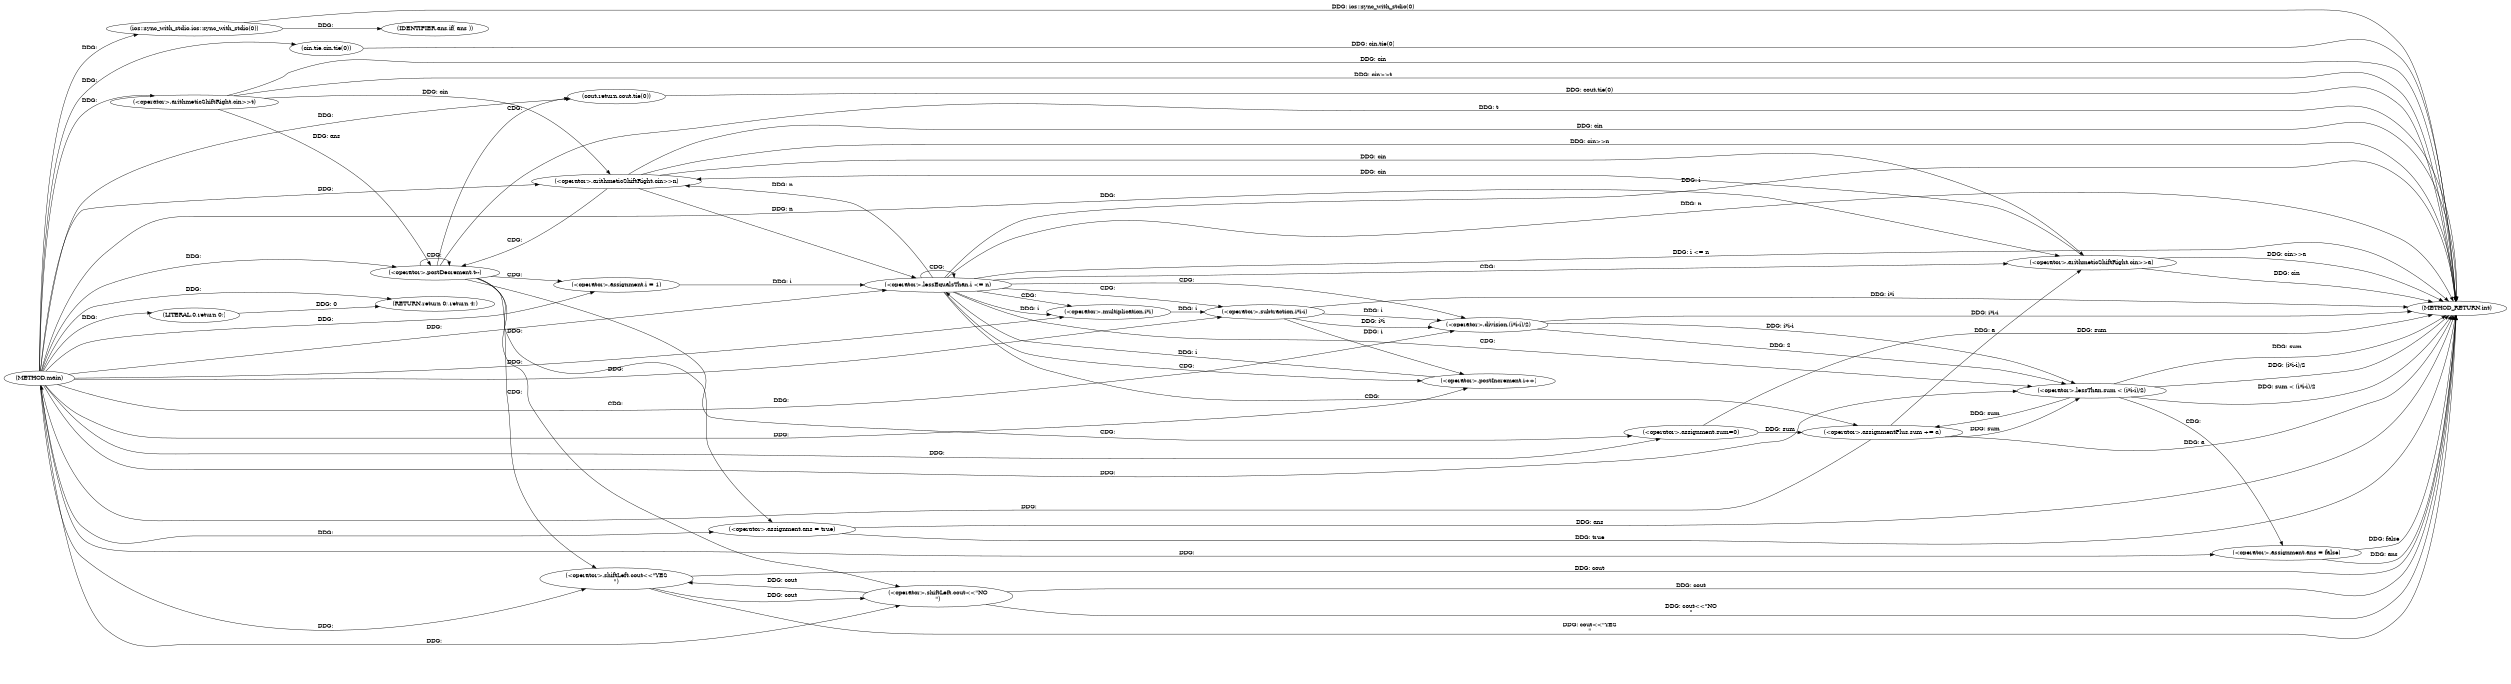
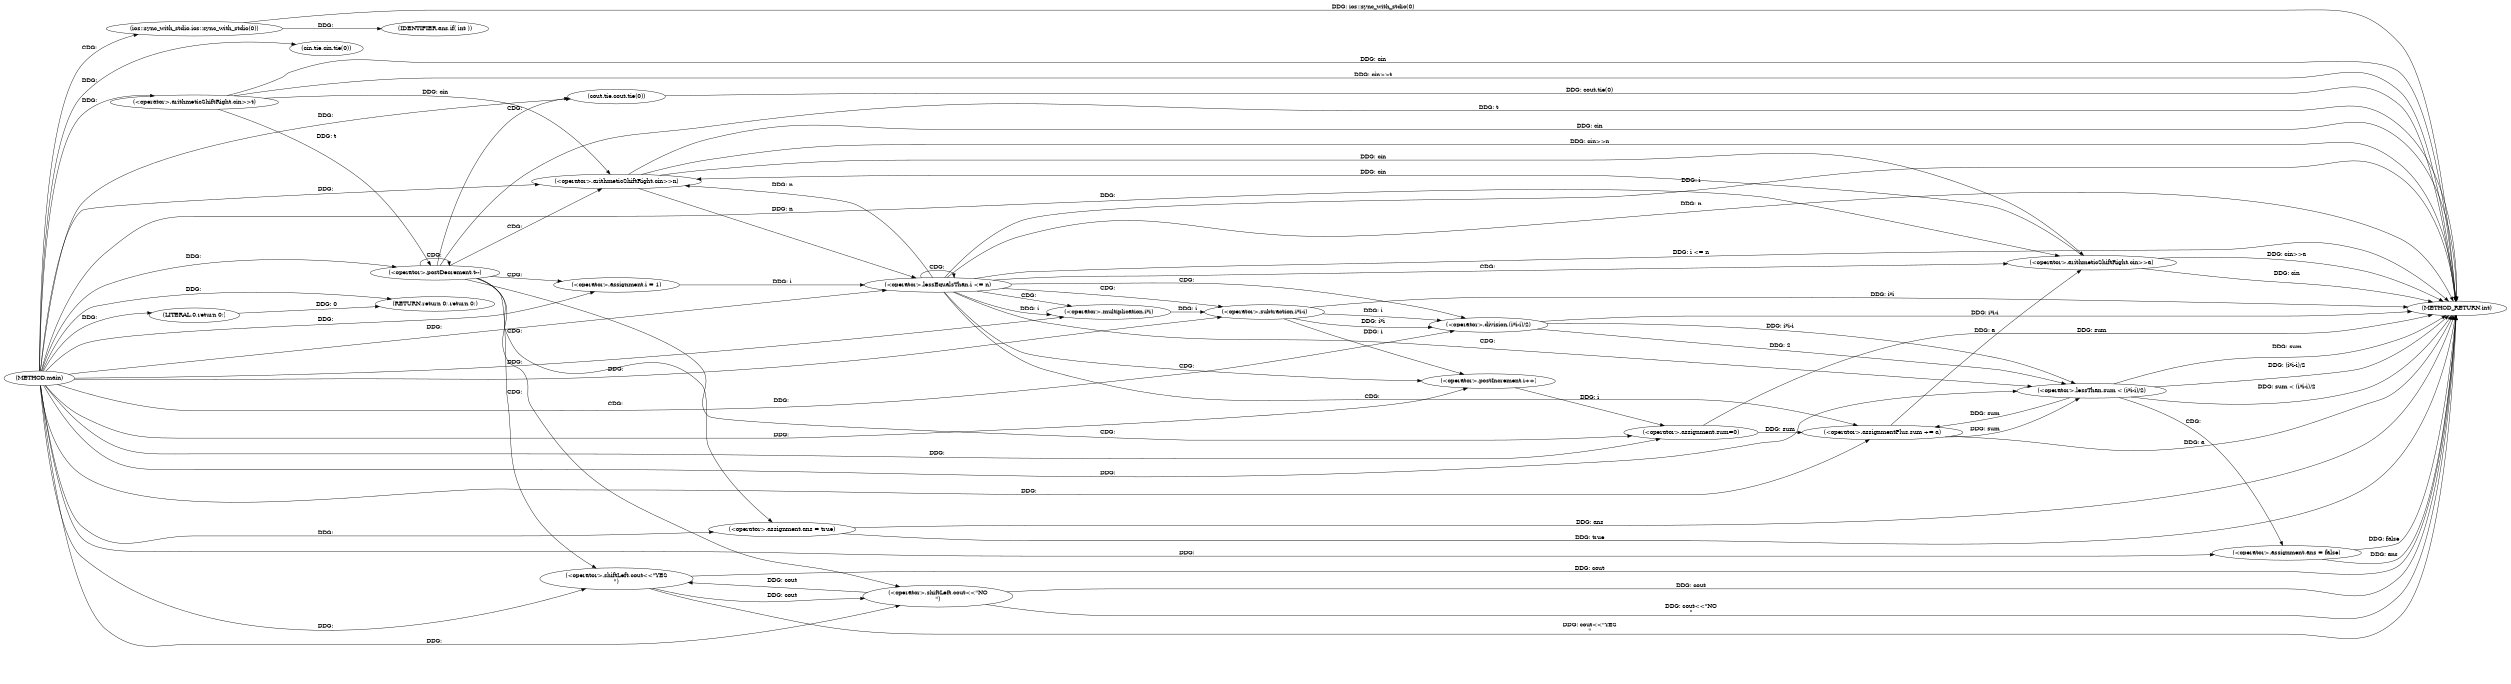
  digraph {
    rankdir=LR
    n1 [label="(METHOD,main)"]
    n2 [label="(ios::sync_with_stdio,ios::sync_with_stdio(0))"]
    n3 [label="(cin.tie,cin.tie(0))"]
-   n4 [label="(cout.return,cout.tie(0))"]
+   n4 [label="(cout.tie,cout.tie(0))"]
    n5 [label="(<operator>.arithmeticShiftRight,cin>>t)"]
-   n6 [label="(RETURN,return 0;,return 4;)"]
+   n6 [label="(RETURN,return 0;,return 0;)"]
    n7 [label="(<operator>.postDecrement,t--)"]
    n8 [label="(LITERAL,0,return 0;)"]
    n9 [label="(<operator>.arithmeticShiftRight,cin>>n)"]
    n10 [label="(<operator>.assignment,sum=0)"]
    n11 [label="(<operator>.assignment,ans = true)"]
    n12 [label="(<operator>.assignment,i = 1)"]
    n13 [label="(<operator>.lessEqualsThan,i <= n)"]
    n14 [label="(<operator>.postIncrement,i++)"]
    n15 [label="(<operator>.shiftLeft,cout<<\"YES\n\")"]
    n16 [label="(<operator>.arithmeticShiftRight,cin>>a)"]
    n17 [label="(<operator>.assignmentPlus,sum += a)"]
    n18 [label="(<operator>.shiftLeft,cout<<\"NO\n\")"]
    n19 [label="(<operator>.lessThan,sum < (i*i-i)/2)"]
    n20 [label="(<operator>.assignment,ans = false)"]
    n21 [label="(<operator>.division,(i*i-i)/2)"]
    n22 [label="(<operator>.subtraction,i*i-i)"]
    n23 [label="(<operator>.multiplication,i*i)"]
-   n24 [label="(IDENTIFIER,ans,if( ans ))"]
+   n24 [label="(IDENTIFIER,ans,if( int ))"]
    n25 [label="(METHOD_RETURN,int)"]
-   n1 -> n2 [label="DDG: "]
+   n1 -> n2 [label="CDG: "]
    n1 -> n3 [label="DDG: "]
    n1 -> n4 [label="DDG: "]
    n1 -> n5 [label="DDG: "]
    n1 -> n6 [label="DDG: "]
    n1 -> n7 [label="DDG: "]
    n1 -> n8 [label="DDG: "]
    n1 -> n9 [label="DDG: "]
    n1 -> n10 [label="DDG: "]
    n1 -> n11 [label="DDG: "]
    n1 -> n12 [label="DDG: "]
    n1 -> n13 [label="DDG: "]
    n1 -> n14 [label="DDG: "]
    n1 -> n15 [label="DDG: "]
    n1 -> n16 [label="DDG: "]
-   n17 -> n1 [label="DDG: "]
+   n1 -> n17 [label="DDG: "]
    n1 -> n18 [label="DDG: "]
    n1 -> n19 [label="DDG: "]
    n1 -> n20 [label="DDG: "]
    n1 -> n21 [label="DDG: "]
    n1 -> n22 [label="DDG: "]
    n1 -> n23 [label="DDG: "]
    n2 -> n24 [label="DDG: "]
    n2 -> n25 [label="DDG: ios::sync_with_stdio(0)"]
-   n3 -> n25 [label="DDG: cin.tie(0)"]
    n4 -> n25 [label="DDG: cout.tie(0)"]
-   n5 -> n7 [label="DDG: ans"]
+   n5 -> n7 [label="DDG: t"]
    n5 -> n9 [label="DDG: cin"]
    n5 -> n25 [label="DDG: cin"]
    n5 -> n25 [label="DDG: cin>>t"]
    n7 -> n4 [label="CDG: "]
    n7 -> n7 [label="CDG: "]
-   n9 -> n7 [label="CDG: "]
+   n7 -> n9 [label="CDG: "]
    n7 -> n10 [label="CDG: "]
-   n7 -> n11 [label="DDG: "]
+   n7 -> n11 [label="CDG: "]
    n7 -> n12 [label="CDG: "]
    n7 -> n15 [label="CDG: "]
    n7 -> n18 [label="CDG: "]
    n7 -> n25 [label="DDG: t"]
    n8 -> n6 [label="DDG: 0"]
    n9 -> n13 [label="DDG: n"]
    n9 -> n16 [label="DDG: cin"]
    n9 -> n25 [label="DDG: cin"]
    n9 -> n25 [label="DDG: cin>>n"]
    n10 -> n17 [label="DDG: sum"]
    n10 -> n25 [label="DDG: sum"]
    n11 -> n25 [label="DDG: ans"]
    n11 -> n25 [label="DDG: true"]
    n12 -> n13 [label="DDG: i"]
    n13 -> n9 [label="DDG: n"]
    n13 -> n13 [label="CDG: "]
    n13 -> n14 [label="CDG: "]
    n13 -> n16 [label="CDG: "]
    n13 -> n17 [label="CDG: "]
    n13 -> n19 [label="CDG: "]
    n13 -> n21 [label="CDG: "]
    n13 -> n22 [label="CDG: "]
    n13 -> n23 [label="DDG: i"]
    n13 -> n23 [label="CDG: "]
    n13 -> n25 [label="DDG: i"]
    n13 -> n25 [label="DDG: n"]
    n13 -> n25 [label="DDG: i <= n"]
-   n14 -> n13 [label="DDG: i"]
+   n14 -> n10 [label="DDG: i"]
    n15 -> n18 [label="DDG: cout"]
    n15 -> n25 [label="DDG: cout"]
    n15 -> n25 [label="DDG: cout<<\"YES\n\""]
    n16 -> n9 [label="DDG: cin"]
    n16 -> n25 [label="DDG: cin"]
    n16 -> n25 [label="DDG: cin>>a"]
    n17 -> n16 [label="DDG: a"]
    n17 -> n19 [label="DDG: sum"]
    n17 -> n25 [label="DDG: a"]
    n18 -> n15 [label="DDG: cout"]
    n18 -> n25 [label="DDG: cout"]
    n18 -> n25 [label="DDG: cout<<\"NO\n\""]
    n19 -> n17 [label="DDG: sum"]
    n19 -> n20 [label="CDG: "]
    n19 -> n25 [label="DDG: sum"]
    n19 -> n25 [label="DDG: (i*i-i)/2"]
    n19 -> n25 [label="DDG: sum < (i*i-i)/2"]
    n20 -> n25 [label="DDG: ans"]
    n20 -> n25 [label="DDG: false"]
    n21 -> n19 [label="DDG: i*i-i"]
    n21 -> n19 [label="DDG: 2"]
    n21 -> n25 [label="DDG: i*i-i"]
    n22 -> n14 [label="DDG: i"]
    n22 -> n21 [label="DDG: i*i"]
    n22 -> n21 [label="DDG: i"]
    n22 -> n25 [label="DDG: i*i"]
    n23 -> n22 [label="DDG: i"]
  }
